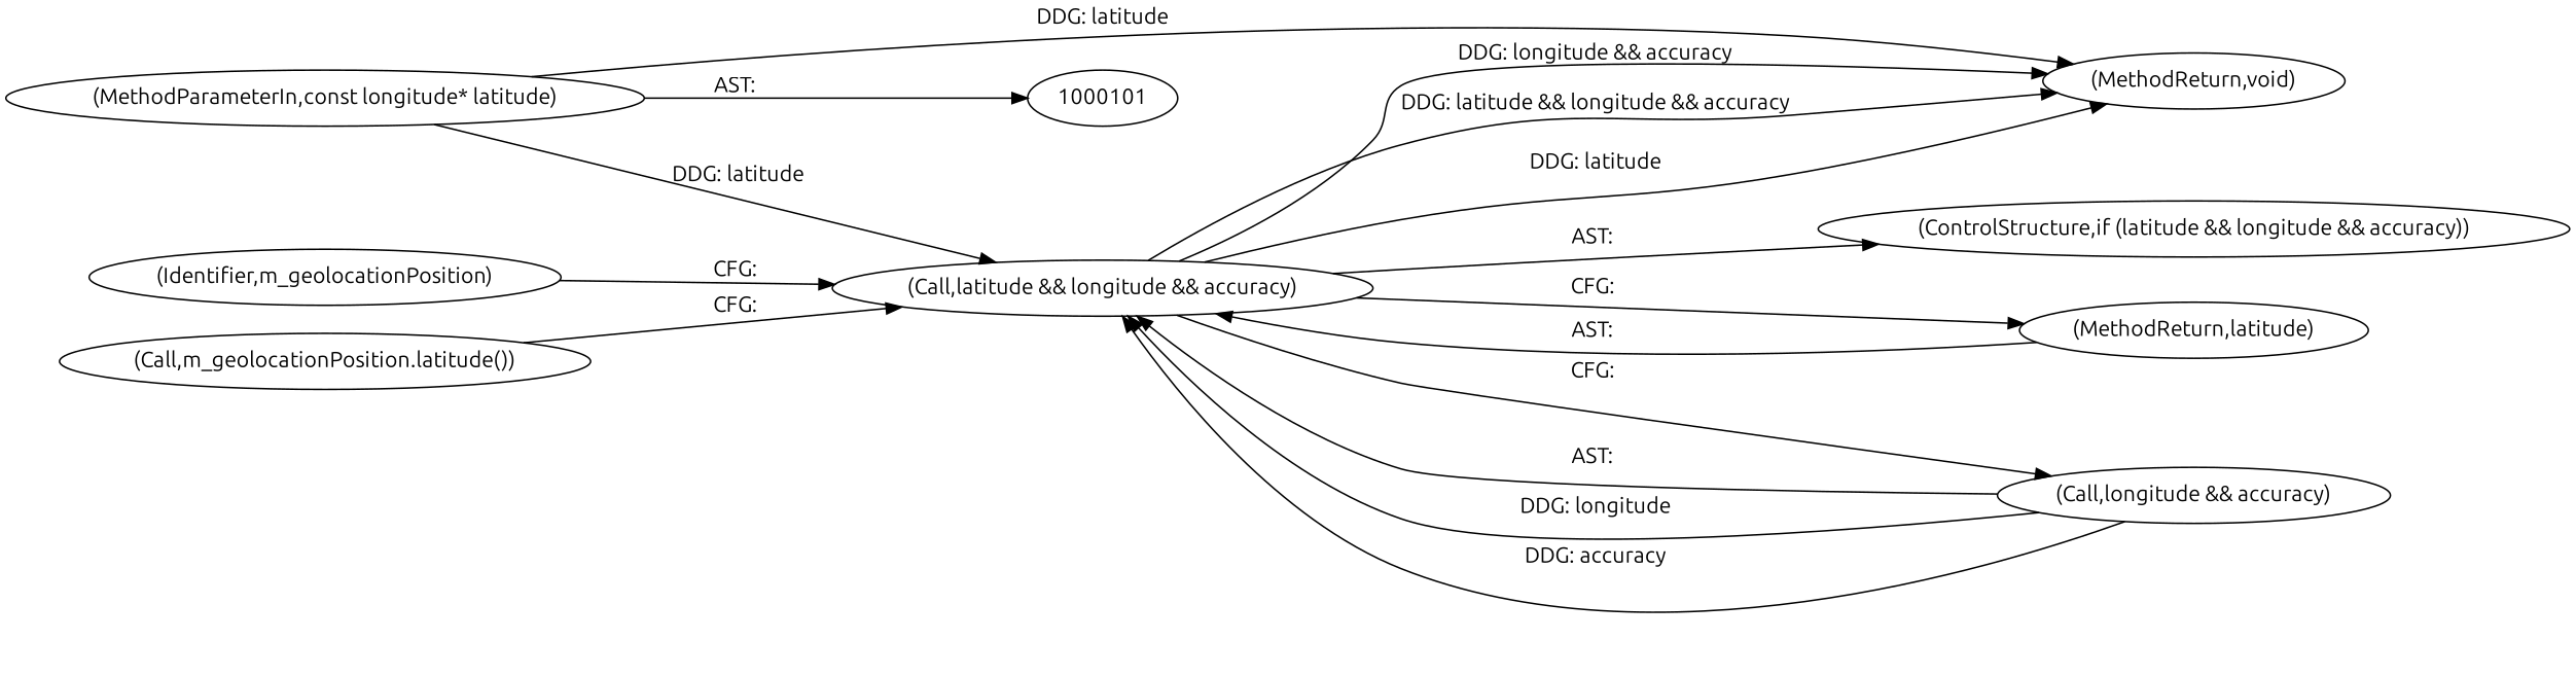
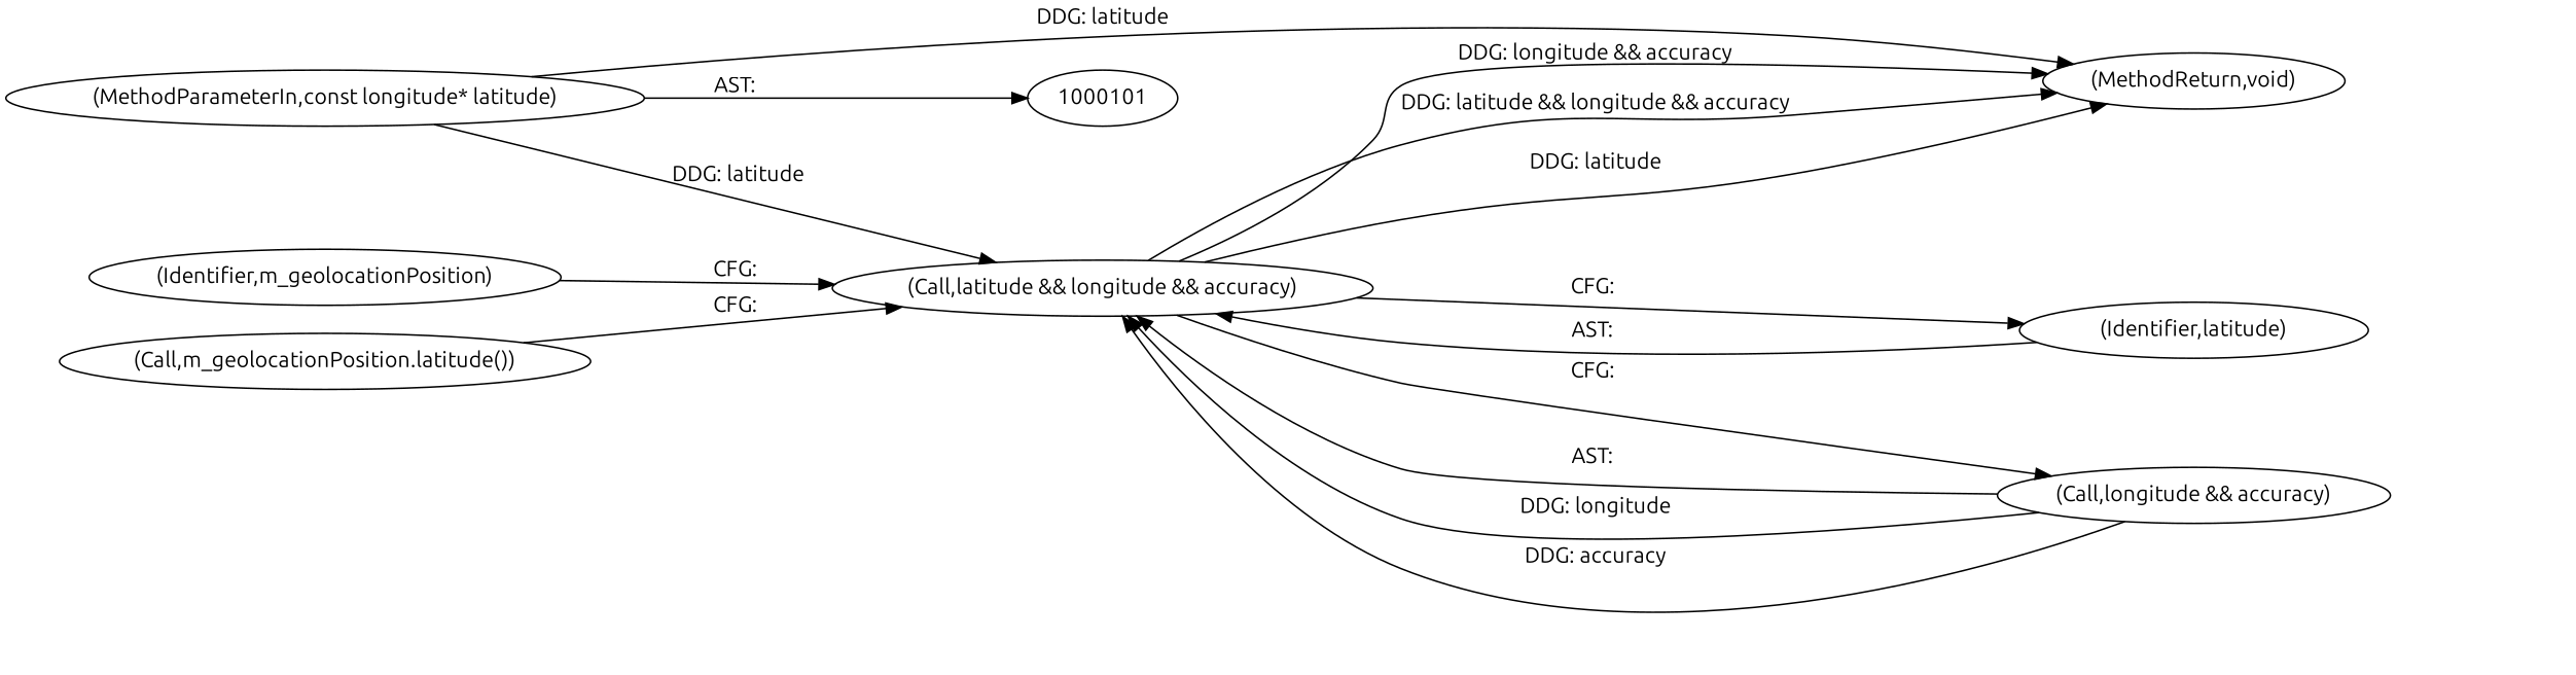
  digraph {
    fontname=Ubuntu
    rankdir=LR
    node [fontname=Ubuntu]
    edge [fontname=Ubuntu]
    n1 [label="(MethodParameterIn,const longitude* latitude)"]
    n2 [label="(Call,latitude && longitude && accuracy)"]
    n3 [label="(MethodReturn,void)"]
    1000101
-   n5 [label="(ControlStructure,if (latitude && longitude && accuracy))"]
-   n6 [label="(MethodReturn,latitude)"]
+   n6 [label="(Identifier,latitude)"]
    n7 [label="(Call,longitude && accuracy)"]
    n8 [label="(Identifier,m_geolocationPosition)"]
    n9 [label="(Call,m_geolocationPosition.latitude())"]
    n1 -> n2 [label="DDG: latitude"]
    n1 -> n3 [label="DDG: latitude"]
    n1 -> 1000101 [label="AST: "]
    n2 -> n3 [label="DDG: longitude && accuracy"]
    n2 -> n3 [label="DDG: latitude && longitude && accuracy"]
    n2 -> n3 [label="DDG: latitude"]
-   n2 -> n5 [label="AST: "]
    n2 -> n6 [label="CFG: "]
    n2 -> n7 [label="CFG: "]
    n6 -> n2 [label="AST: "]
    n7 -> n2 [label="AST: "]
    n7 -> n2 [label="DDG: longitude"]
    n7 -> n2 [label="DDG: accuracy"]
    n8 -> n2 [label="CFG: "]
    n9 -> n2 [label="CFG: "]
  }
